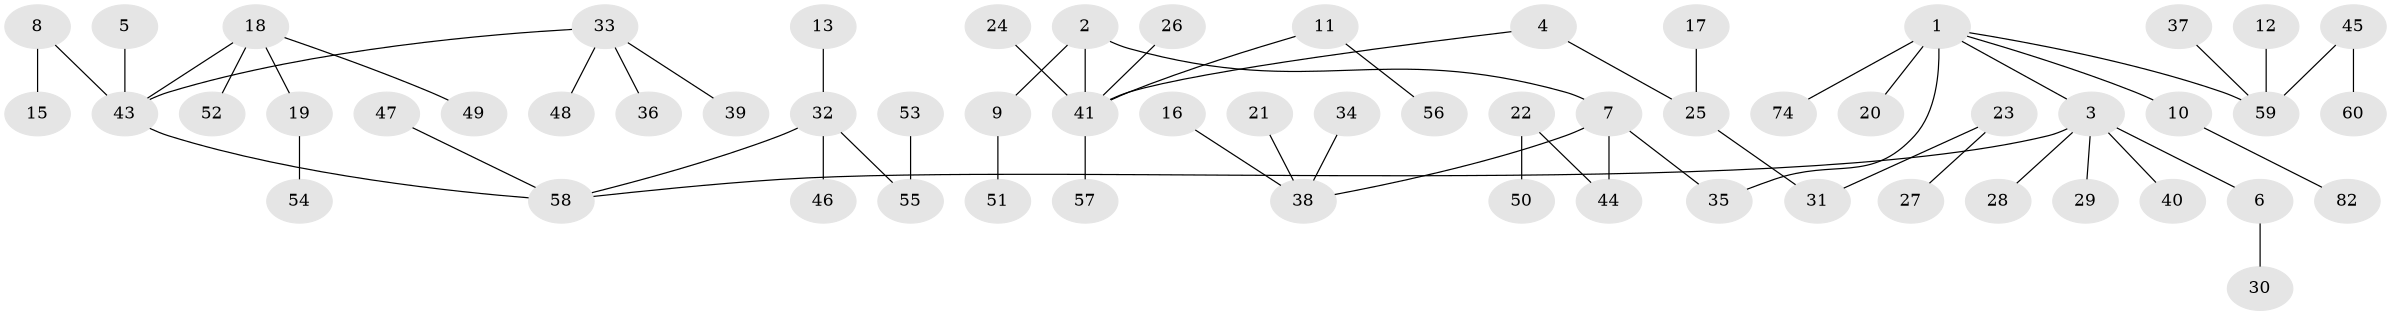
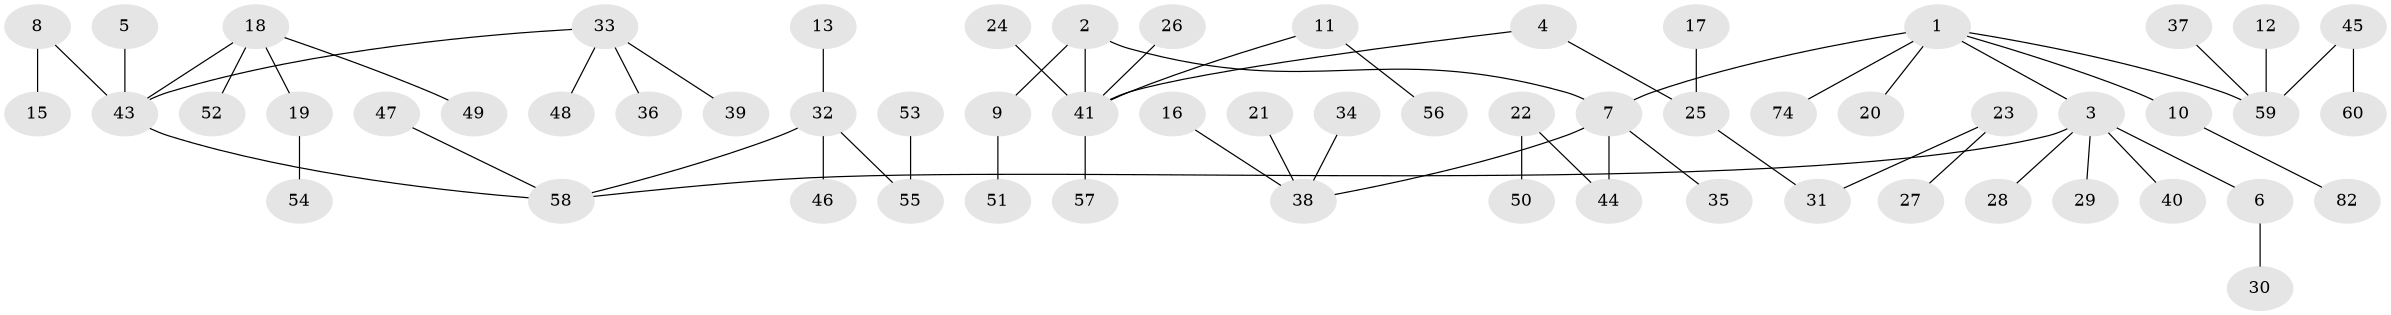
  graph {
    node [color=gray90 style=filled]
    edge [weight=1.0]
    1
    3
    7
    10
    n5 [label=74]
    20
    59
    6
    28
    29
    40
    58
    35
    38
    44
    n16 [label=82]
    2
    9
    41
    51
    57
    30
    4
    25
    31
    5
    43
    8
    15
    11
    56
    12
    13
    32
    46
    55
    16
    17
    18
    19
    49
    52
    54
    21
    22
    50
    23
    27
    24
    26
    33
    36
    39
    48
    34
    37
    45
    60
    47
    53
    1 -- 3
-   1 -- 35
+   1 -- 7
    1 -- 10
    1 -- n5
    1 -- 20
    1 -- 59
    3 -- 6
    3 -- 28
    3 -- 29
    3 -- 40
    3 -- 58
    7 -- 35
    7 -- 38
    7 -- 44
    10 -- n16
    6 -- 30
    2 -- 7
    2 -- 9
    2 -- 41
    9 -- 51
    41 -- 57
    4 -- 41
    4 -- 25
    25 -- 31
    5 -- 43
    43 -- 58
    8 -- 43
    8 -- 15
    11 -- 41
    11 -- 56
    12 -- 59
    13 -- 32
    32 -- 58
    32 -- 46
    32 -- 55
    16 -- 38
    17 -- 25
    18 -- 43
    18 -- 19
    18 -- 49
    18 -- 52
    19 -- 54
    21 -- 38
    22 -- 44
    22 -- 50
    23 -- 31
    23 -- 27
    24 -- 41
    26 -- 41
    33 -- 43
    33 -- 36
    33 -- 39
    33 -- 48
    34 -- 38
    37 -- 59
    45 -- 59
    45 -- 60
    47 -- 58
    53 -- 55
  }
